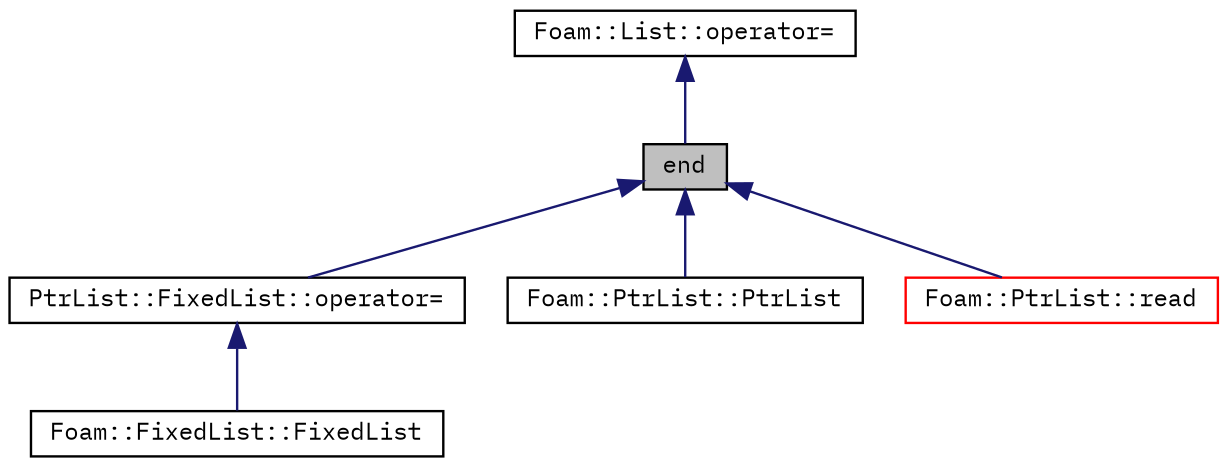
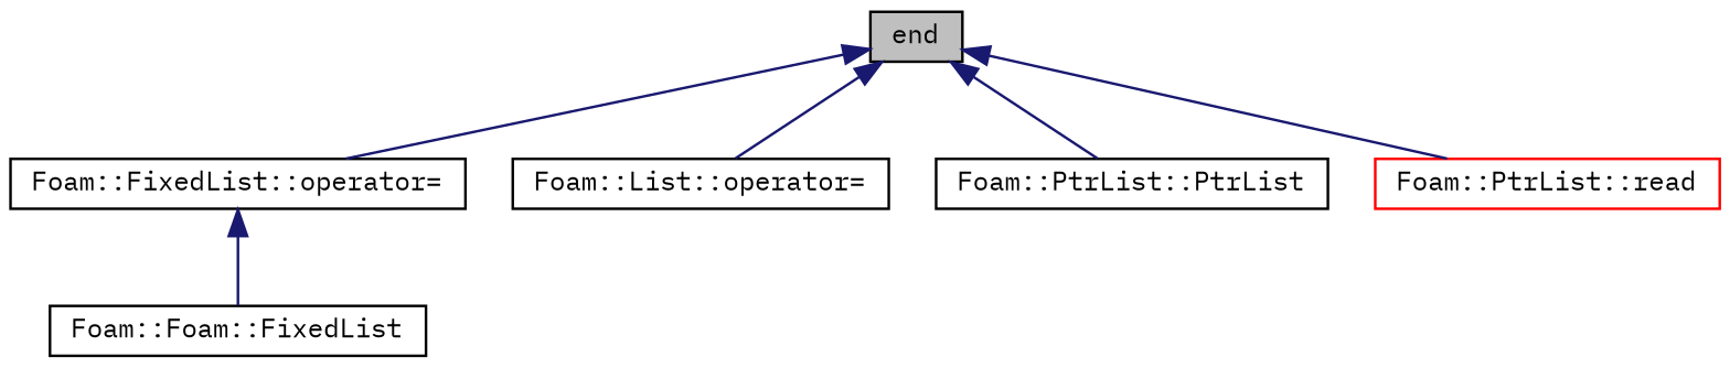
  digraph {
    fontname="IBM Plex Mono"
    rankdir=TB
    node [color=black fontname="IBM Plex Mono" fontsize=10 shape=record]
    edge [color=midnightblue dir=back fontname="IBM Plex Mono" fontsize=10 labelfontname=FreeSans labelfontsize=10 style=solid]
    n1 [fillcolor=grey75 fontcolor=black height=0.2 label=end style=filled width=0.4]
-   n2 [height=0.2 label="PtrList::FixedList::operator=" width=0.4]
+   n2 [height=0.2 label="Foam::FixedList::operator=" width=0.4]
    n3 [height=0.2 label="Foam::List::operator=" width=0.4]
    n4 [height=0.2 label="Foam::PtrList::PtrList" width=0.4]
    n5 [color=red height=0.2 label="Foam::PtrList::read" width=0.4]
-   n6 [height=0.2 label="Foam::FixedList::FixedList" width=0.4]
+   n6 [height=0.2 label="Foam::Foam::FixedList" width=0.4]
    n1 -> n2
-   n3 -> n1
+   n1 -> n3
    n1 -> n4
    n1 -> n5
    n2 -> n6
  }
